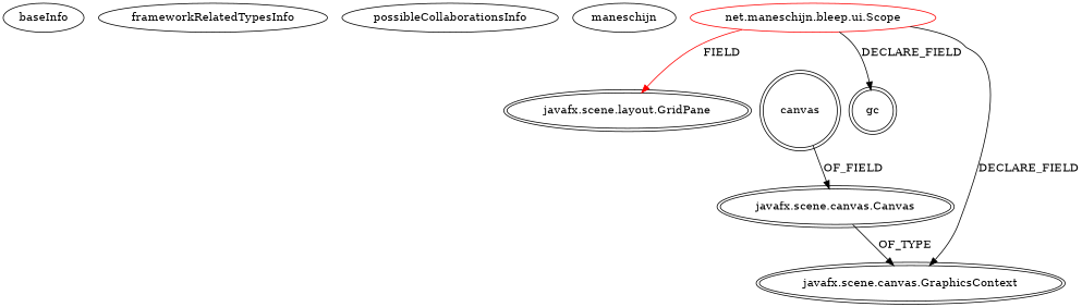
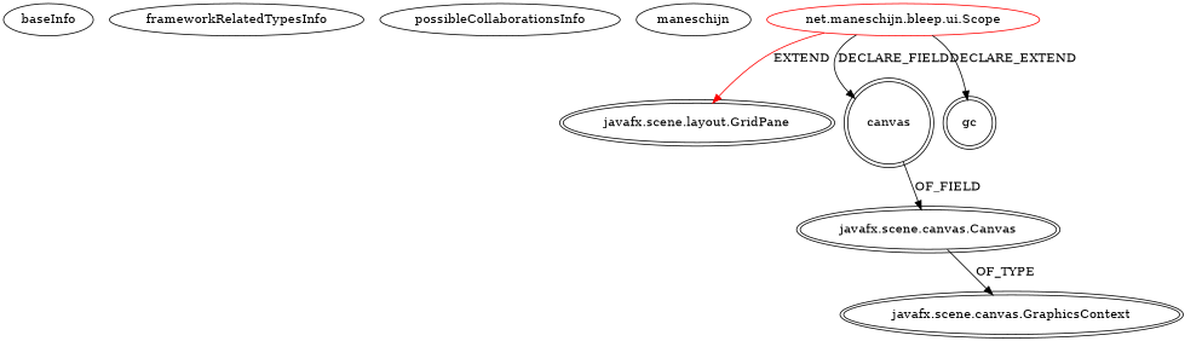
  digraph {
    node [isFrameworkType=true]
    baseInfo [category=extension_graph graphId=3765 isAnonymous=false possibleRelation=false isFrameworkType=""]
    frameworkRelatedTypesInfo [0="javafx.scene.layout.GridPane" isFrameworkType=""]
    possibleCollaborationsInfo [isFrameworkType=""]
    n4 [contextSignature=Scope filePath="/nielsmaneschijn-8bit/8bit-master/src/net/maneschijn/bleep/ui/Scope.java" graphId=3765 label=maneschijn projectName="nielsmaneschijn-8bit" isFrameworkType=""]
    n5 [color=red isFrameworkType=false label="net.maneschijn.bleep.ui.Scope" vertexType=ROOT_CLIENT_CLASS_DECLARATION]
    n6 [label="javafx.scene.layout.GridPane" peripheries=2 vertexType=FRAMEWORK_CLASS_TYPE]
    n7 [label=canvas peripheries=2 shape=circle vertexType=FIELD_DECLARATION]
    n8 [label=gc peripheries=2 shape=circle vertexType=FIELD_DECLARATION]
    n9 [label="javafx.scene.canvas.Canvas" peripheries=2 vertexType=FRAMEWORK_CLASS_TYPE]
    n10 [label="javafx.scene.canvas.GraphicsContext" peripheries=2 vertexType=FRAMEWORK_CLASS_TYPE]
-   n5 -> n6 [color=red label=FIELD]
-   n5 -> n10 [label=DECLARE_FIELD]
-   n5 -> n8 [label=DECLARE_FIELD]
+   n5 -> n6 [color=red label=EXTEND]
+   n5 -> n7 [label=DECLARE_FIELD]
+   n5 -> n8 [label=DECLARE_EXTEND]
    n7 -> n9 [label=OF_FIELD]
    n9 -> n10 [label=OF_TYPE]
  }
